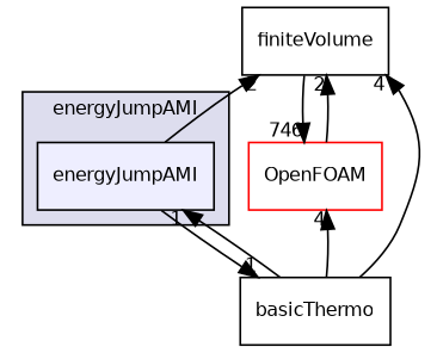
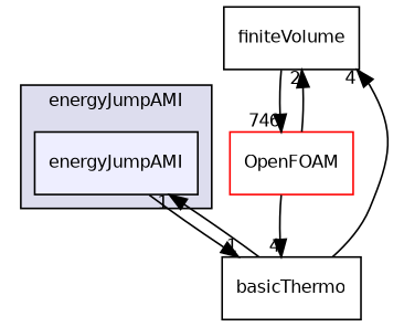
  digraph {
    compound=true
    node [fontname=Helvetica fontsize=10 shape=box]
    edge [headlabel=2 labeldistance=1.5 labelfontname=Helvetica labelfontsize=10]
    n1 [fillcolor="#eeeeff" label=energyJumpAMI pencolor=black style=filled]
    n2 [color=black label=finiteVolume]
    n3 [label=basicThermo]
    n4 [color=red label=OpenFOAM]
    subgraph cluster_1 {
      bgcolor="#ddddee"
      fontname=Helvetica
      fontsize=10
      label=energyJumpAMI
      pencolor=black
      n1
    }
-   n1 -> n2
    n1 -> n3 [headlabel=1]
    n2 -> n4 [headlabel=746]
    n3 -> n1 [headlabel=1]
    n3 -> n2 [headlabel=4]
-   n3 -> n4 [headlabel=4]
+   n4 -> n3 [headlabel=4]
    n4 -> n2
  }
